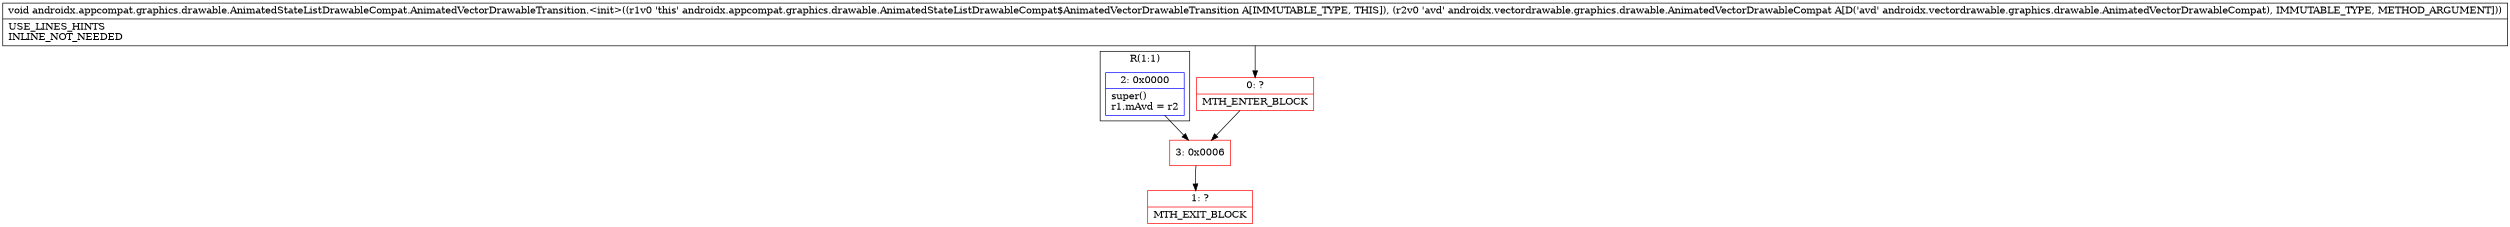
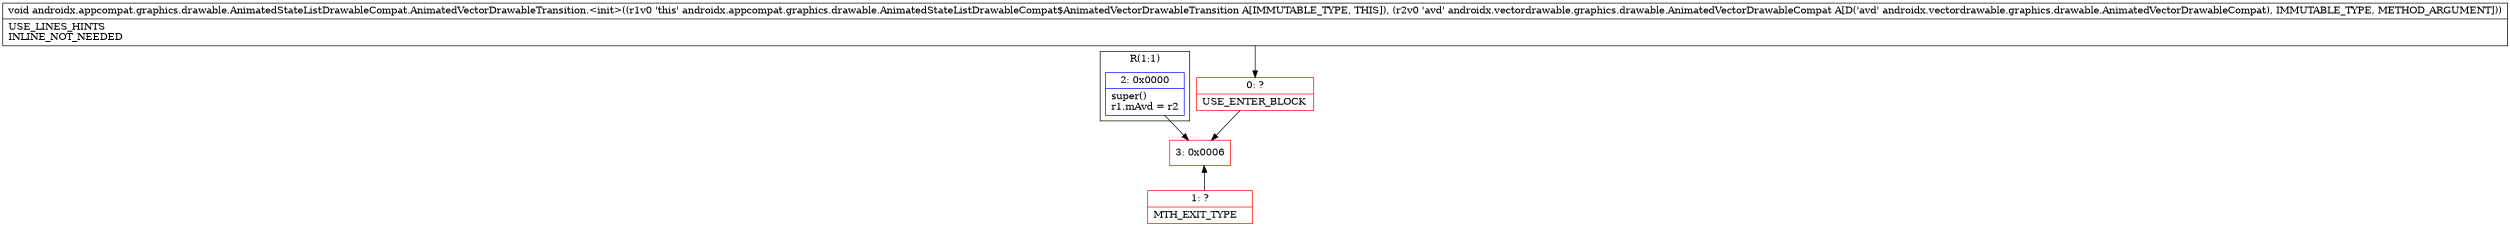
  digraph {
    node [color=red shape=record]
    n1 [color=blue label="{2\:\ 0x0000|super()\lr1.mAvd = r2\l}"]
    n2 [label="{3\:\ 0x0006}"]
-   n3 [label="{1\:\ ?|MTH_EXIT_BLOCK\l}"]
-   n4 [label="{0\:\ ?|MTH_ENTER_BLOCK\l}"]
+   n3 [label="{1\:\ ?|MTH_EXIT_TYPE\l}"]
+   n4 [label="{0\:\ ?|USE_ENTER_BLOCK\l}"]
    n5 [label="{void androidx.appcompat.graphics.drawable.AnimatedStateListDrawableCompat.AnimatedVectorDrawableTransition.\<init\>((r1v0 'this' androidx.appcompat.graphics.drawable.AnimatedStateListDrawableCompat$AnimatedVectorDrawableTransition A[IMMUTABLE_TYPE, THIS]), (r2v0 'avd' androidx.vectordrawable.graphics.drawable.AnimatedVectorDrawableCompat A[D('avd' androidx.vectordrawable.graphics.drawable.AnimatedVectorDrawableCompat), IMMUTABLE_TYPE, METHOD_ARGUMENT]))  | USE_LINES_HINTS\lINLINE_NOT_NEEDED\l}" color=""]
    subgraph cluster_1 {
      label="R(1:1)"
      n1
    }
    n1 -> n2
-   n2 -> n3
+   n3 -> n2
    n4 -> n2
    n5 -> n4
  }
